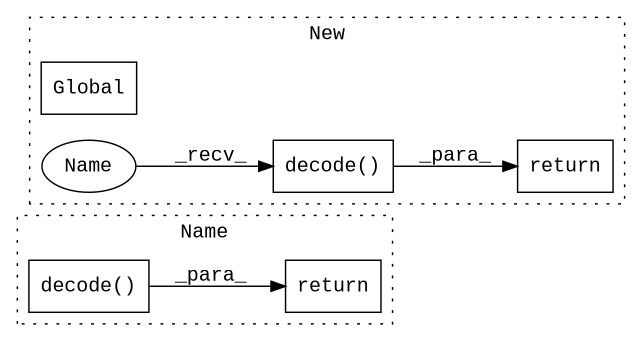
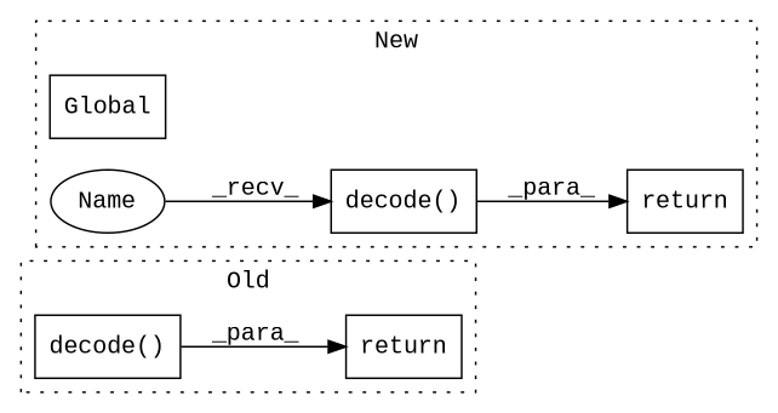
  digraph {
    rankdir=LR
    fontname="Liberation Mono"
    node [a=93 l=7 shape=box fontname="Liberation Mono"]
    edge [fontname="Liberation Mono"]
    n1 [label=return s=725]
    n2 [a=75 l="15,1" label="decode()" s="732,753"]
    n3 [a=57 l=9 label=Global s=690]
    n4 [a=75 l="10,1" label="decode()" s="715,731"]
    n5 [label=return s=708]
    n6 [a=87 l=2 label=Name s=715 shape=ellipse]
    subgraph cluster_1 {
-     label=Name
+     label=Old
      style=dotted
      n1
      n2
    }
    subgraph cluster_2 {
      label=New
      style=dotted
      n3
      n4
      n5
      n6
    }
    n2 -> n1 [label=_para_]
    n4 -> n5 [label=_para_]
    n6 -> n4 [label=_recv_]
  }
